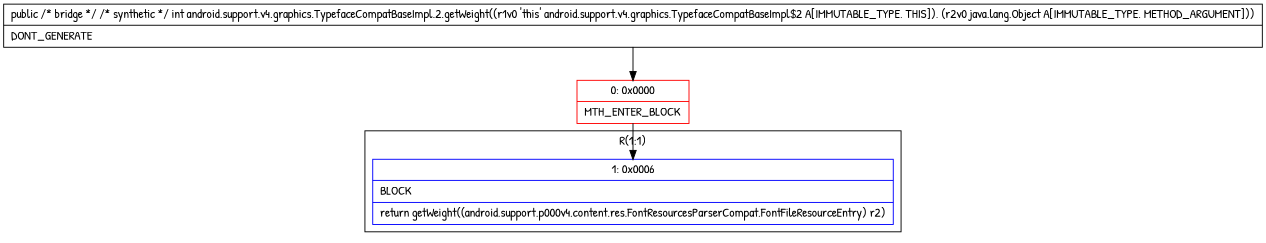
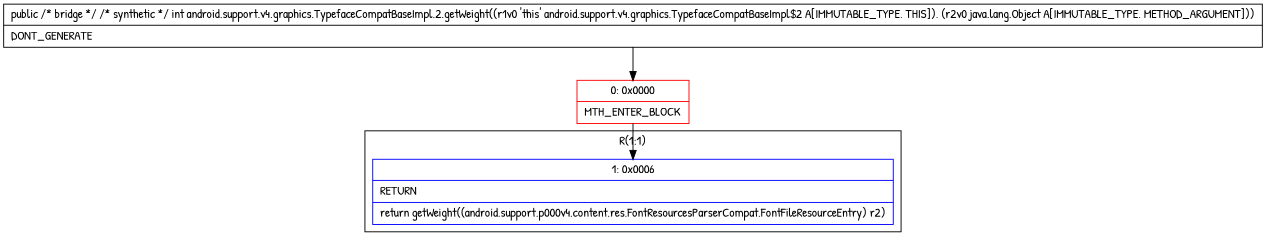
  digraph {
    fontname="Patrick Hand"
    node [shape=record fontname="Patrick Hand"]
    edge [fontname="Patrick Hand"]
-   n1 [color=blue label="{1\:\ 0x0006|BLOCK\l|return getWeight((android.support.p000v4.content.res.FontResourcesParserCompat.FontFileResourceEntry) r2)\l}"]
+   n1 [color=blue label="{1\:\ 0x0006|RETURN\l|return getWeight((android.support.p000v4.content.res.FontResourcesParserCompat.FontFileResourceEntry) r2)\l}"]
    n2 [color=red label="{0\:\ 0x0000|MTH_ENTER_BLOCK\l}"]
    n3 [label="{public \/* bridge *\/ \/* synthetic *\/ int android.support.v4.graphics.TypefaceCompatBaseImpl.2.getWeight((r1v0 'this' android.support.v4.graphics.TypefaceCompatBaseImpl$2 A[IMMUTABLE_TYPE, THIS]), (r2v0 java.lang.Object A[IMMUTABLE_TYPE, METHOD_ARGUMENT]))  | DONT_GENERATE\l}"]
    subgraph cluster_1 {
      label="R(1:1)"
      n1
    }
    n2 -> n1
    n3 -> n2
  }
